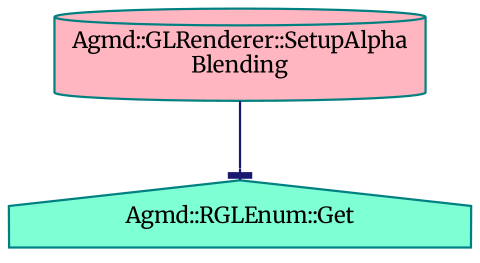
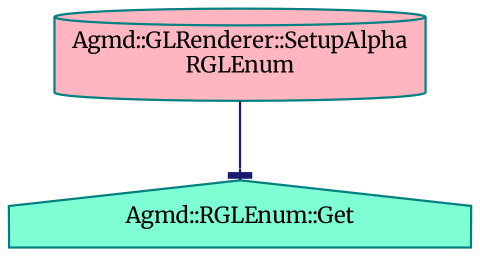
  digraph {
    rankdir=TB
    fontname=Merriweather
    node [color=teal fontname=Merriweather fontsize=10 style=filled]
-   n1 [fillcolor=lightpink fontcolor=black height=0.2 label="Agmd::GLRenderer::SetupAlpha\lBlending" shape=cylinder width=0.4]
+   n1 [fillcolor=lightpink fontcolor=black height=0.2 label="Agmd::GLRenderer::SetupAlpha\lRGLEnum" shape=cylinder width=0.4]
    n2 [fillcolor=aquamarine height=0.2 label="Agmd::RGLEnum::Get" shape=house width=0.4]
    n1 -> n2 [color=midnightblue fontname=Merriweather fontsize=10 labelfontname=Helvetica labelfontsize=10 style=solid arrowhead=tee]
  }
